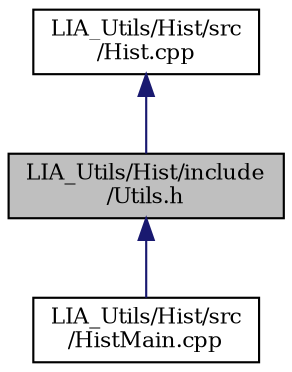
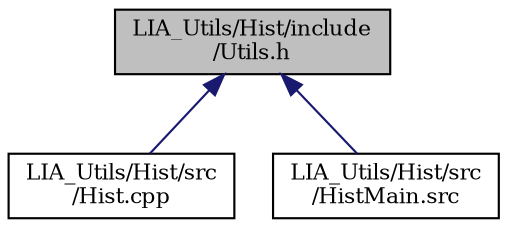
  digraph {
    fontname="DejaVu Serif"
    node [color=black fillcolor=white fontname="DejaVu Serif" fontsize=10 shape=record style=filled]
    edge [color=midnightblue dir=back fontname="DejaVu Serif" fontsize=10 labelfontname=Helvetica labelfontsize=10 style=solid]
    n1 [fillcolor=grey75 fontcolor=black height=0.2 label="LIA_Utils/Hist/include\l/Utils.h" width=0.4]
    n2 [height=0.2 label="LIA_Utils/Hist/src\l/Hist.cpp" width=0.4]
-   n3 [height=0.2 label="LIA_Utils/Hist/src\l/HistMain.cpp" width=0.4]
-   n2 -> n1
+   n3 [height=0.2 label="LIA_Utils/Hist/src\l/HistMain.src" width=0.4]
+   n1 -> n2
    n1 -> n3
  }
